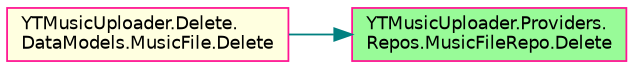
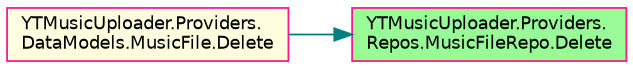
  digraph {
    rankdir=RL
    node [color=deeppink fontname=Helvetica fontsize=10 shape=record style=filled]
    n1 [fillcolor=palegreen fontcolor=black height=0.2 label="YTMusicUploader.Providers.\lRepos.MusicFileRepo.Delete" width=0.4]
-   n2 [fillcolor=lightyellow height=0.2 label="YTMusicUploader.Delete.\lDataModels.MusicFile.Delete" width=0.4]
+   n2 [fillcolor=lightyellow height=0.2 label="YTMusicUploader.Providers.\lDataModels.MusicFile.Delete" width=0.4]
    n1 -> n2 [color=teal dir=back fontname=Helvetica fontsize=10 labelfontname=Helvetica labelfontsize=10 style=solid]
  }
